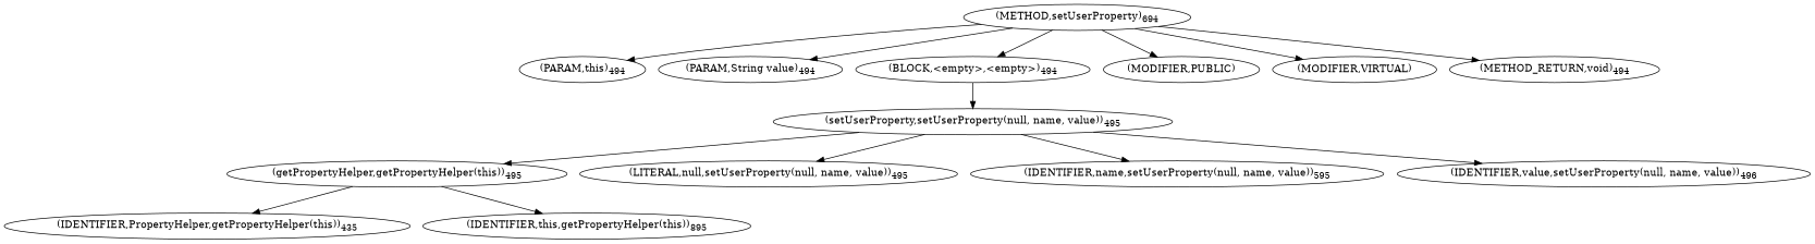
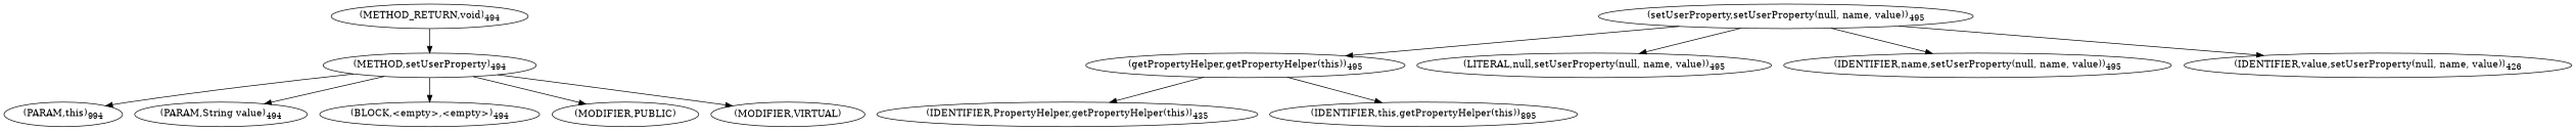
  digraph {
-   n1 [label=<(METHOD,setUserProperty)<SUB>694</SUB>>]
-   n2 [label=<(PARAM,this)<SUB>494</SUB>>]
+   n1 [label=<(METHOD,setUserProperty)<SUB>494</SUB>>]
+   n2 [label=<(PARAM,this)<SUB>994</SUB>>]
    n3 [label=<(PARAM,String value)<SUB>494</SUB>>]
    n4 [label=<(BLOCK,&lt;empty&gt;,&lt;empty&gt;)<SUB>494</SUB>>]
    n5 [label=<(MODIFIER,PUBLIC)>]
    n6 [label=<(MODIFIER,VIRTUAL)>]
    n7 [label=<(METHOD_RETURN,void)<SUB>494</SUB>>]
    n8 [label=<(setUserProperty,setUserProperty(null, name, value))<SUB>495</SUB>>]
    n9 [label=<(getPropertyHelper,getPropertyHelper(this))<SUB>495</SUB>>]
    n10 [label=<(LITERAL,null,setUserProperty(null, name, value))<SUB>495</SUB>>]
-   n11 [label=<(IDENTIFIER,name,setUserProperty(null, name, value))<SUB>595</SUB>>]
-   n12 [label=<(IDENTIFIER,value,setUserProperty(null, name, value))<SUB>496</SUB>>]
+   n11 [label=<(IDENTIFIER,name,setUserProperty(null, name, value))<SUB>495</SUB>>]
+   n12 [label=<(IDENTIFIER,value,setUserProperty(null, name, value))<SUB>426</SUB>>]
    n13 [label=<(IDENTIFIER,PropertyHelper,getPropertyHelper(this))<SUB>435</SUB>>]
    n14 [label=<(IDENTIFIER,this,getPropertyHelper(this))<SUB>895</SUB>>]
    n1 -> n2
    n1 -> n3
    n1 -> n4
    n1 -> n5
    n1 -> n6
-   n1 -> n7
-   n4 -> n8
+   n7 -> n1
    n8 -> n9
    n8 -> n10
    n8 -> n11
    n8 -> n12
    n9 -> n13
    n9 -> n14
  }
